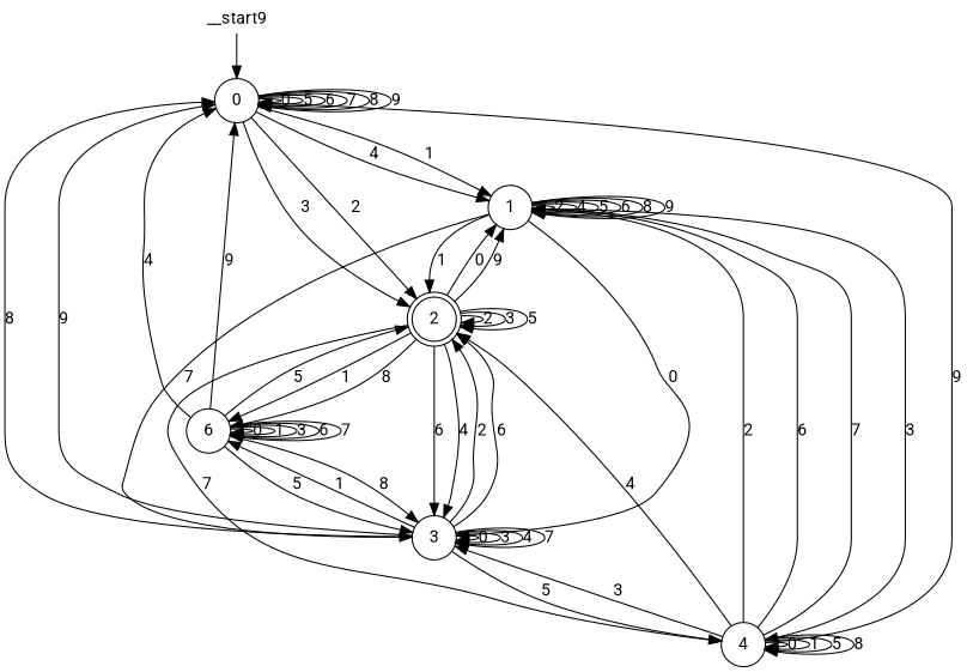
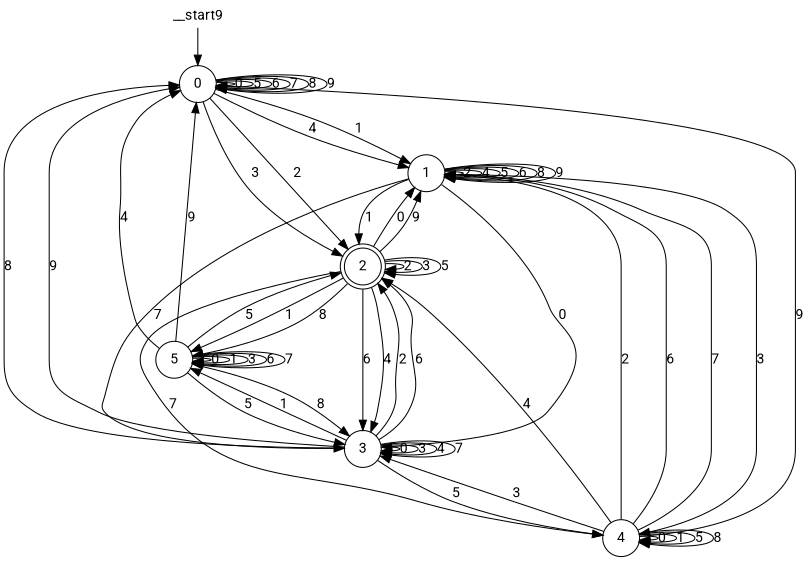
  digraph {
    fontname=Roboto
    node [fontname=Roboto shape=circle]
    edge [fontname=Roboto]
    n1 [label=0]
    n2 [label=1]
    n3 [label=2 shape=doublecircle]
    n4 [label=3]
    n5 [label=4]
-   n6 [label=6]
+   n6 [label=5]
    n7 [height=0 label=__start9 shape=none width=0]
    n1 -> n1 [label=0]
    n1 -> n1 [label=5]
    n1 -> n1 [label=6]
    n1 -> n1 [label=7]
    n1 -> n1 [label=8]
    n1 -> n1 [label=9]
    n1 -> n2 [label=1]
    n1 -> n2 [label=4]
    n1 -> n3 [label=2]
    n1 -> n3 [label=3]
    n2 -> n2 [label=2]
    n2 -> n2 [label=4]
    n2 -> n2 [label=5]
    n2 -> n2 [label=6]
    n2 -> n2 [label=8]
    n2 -> n2 [label=9]
    n2 -> n3 [label=1]
    n2 -> n4 [label=0]
    n2 -> n4 [label=7]
    n2 -> n5 [label=3]
    n3 -> n2 [label=0]
    n3 -> n2 [label=9]
    n3 -> n3 [label=2]
    n3 -> n3 [label=3]
    n3 -> n3 [label=5]
    n3 -> n4 [label=4]
    n3 -> n4 [label=6]
    n3 -> n5 [label=7]
    n3 -> n6 [label=1]
    n3 -> n6 [label=8]
    n4 -> n1 [label=8]
    n4 -> n1 [label=9]
    n4 -> n3 [label=2]
    n4 -> n3 [label=6]
    n4 -> n4 [label=0]
    n4 -> n4 [label=3]
    n4 -> n4 [label=4]
    n4 -> n4 [label=7]
    n4 -> n5 [label=5]
    n4 -> n6 [label=1]
    n5 -> n1 [label=9]
    n5 -> n2 [label=2]
    n5 -> n2 [label=6]
    n5 -> n2 [label=7]
    n5 -> n3 [label=4]
    n5 -> n4 [label=3]
    n5 -> n5 [label=0]
    n5 -> n5 [label=1]
    n5 -> n5 [label=5]
    n5 -> n5 [label=8]
    n6 -> n1 [label=4]
    n6 -> n1 [label=9]
    n6 -> n3 [label=5]
    n6 -> n4 [label=5]
    n6 -> n4 [label=8]
    n6 -> n6 [label=0]
    n6 -> n6 [label=1]
    n6 -> n6 [label=3]
    n6 -> n6 [label=6]
    n6 -> n6 [label=7]
    n7 -> n1
  }
